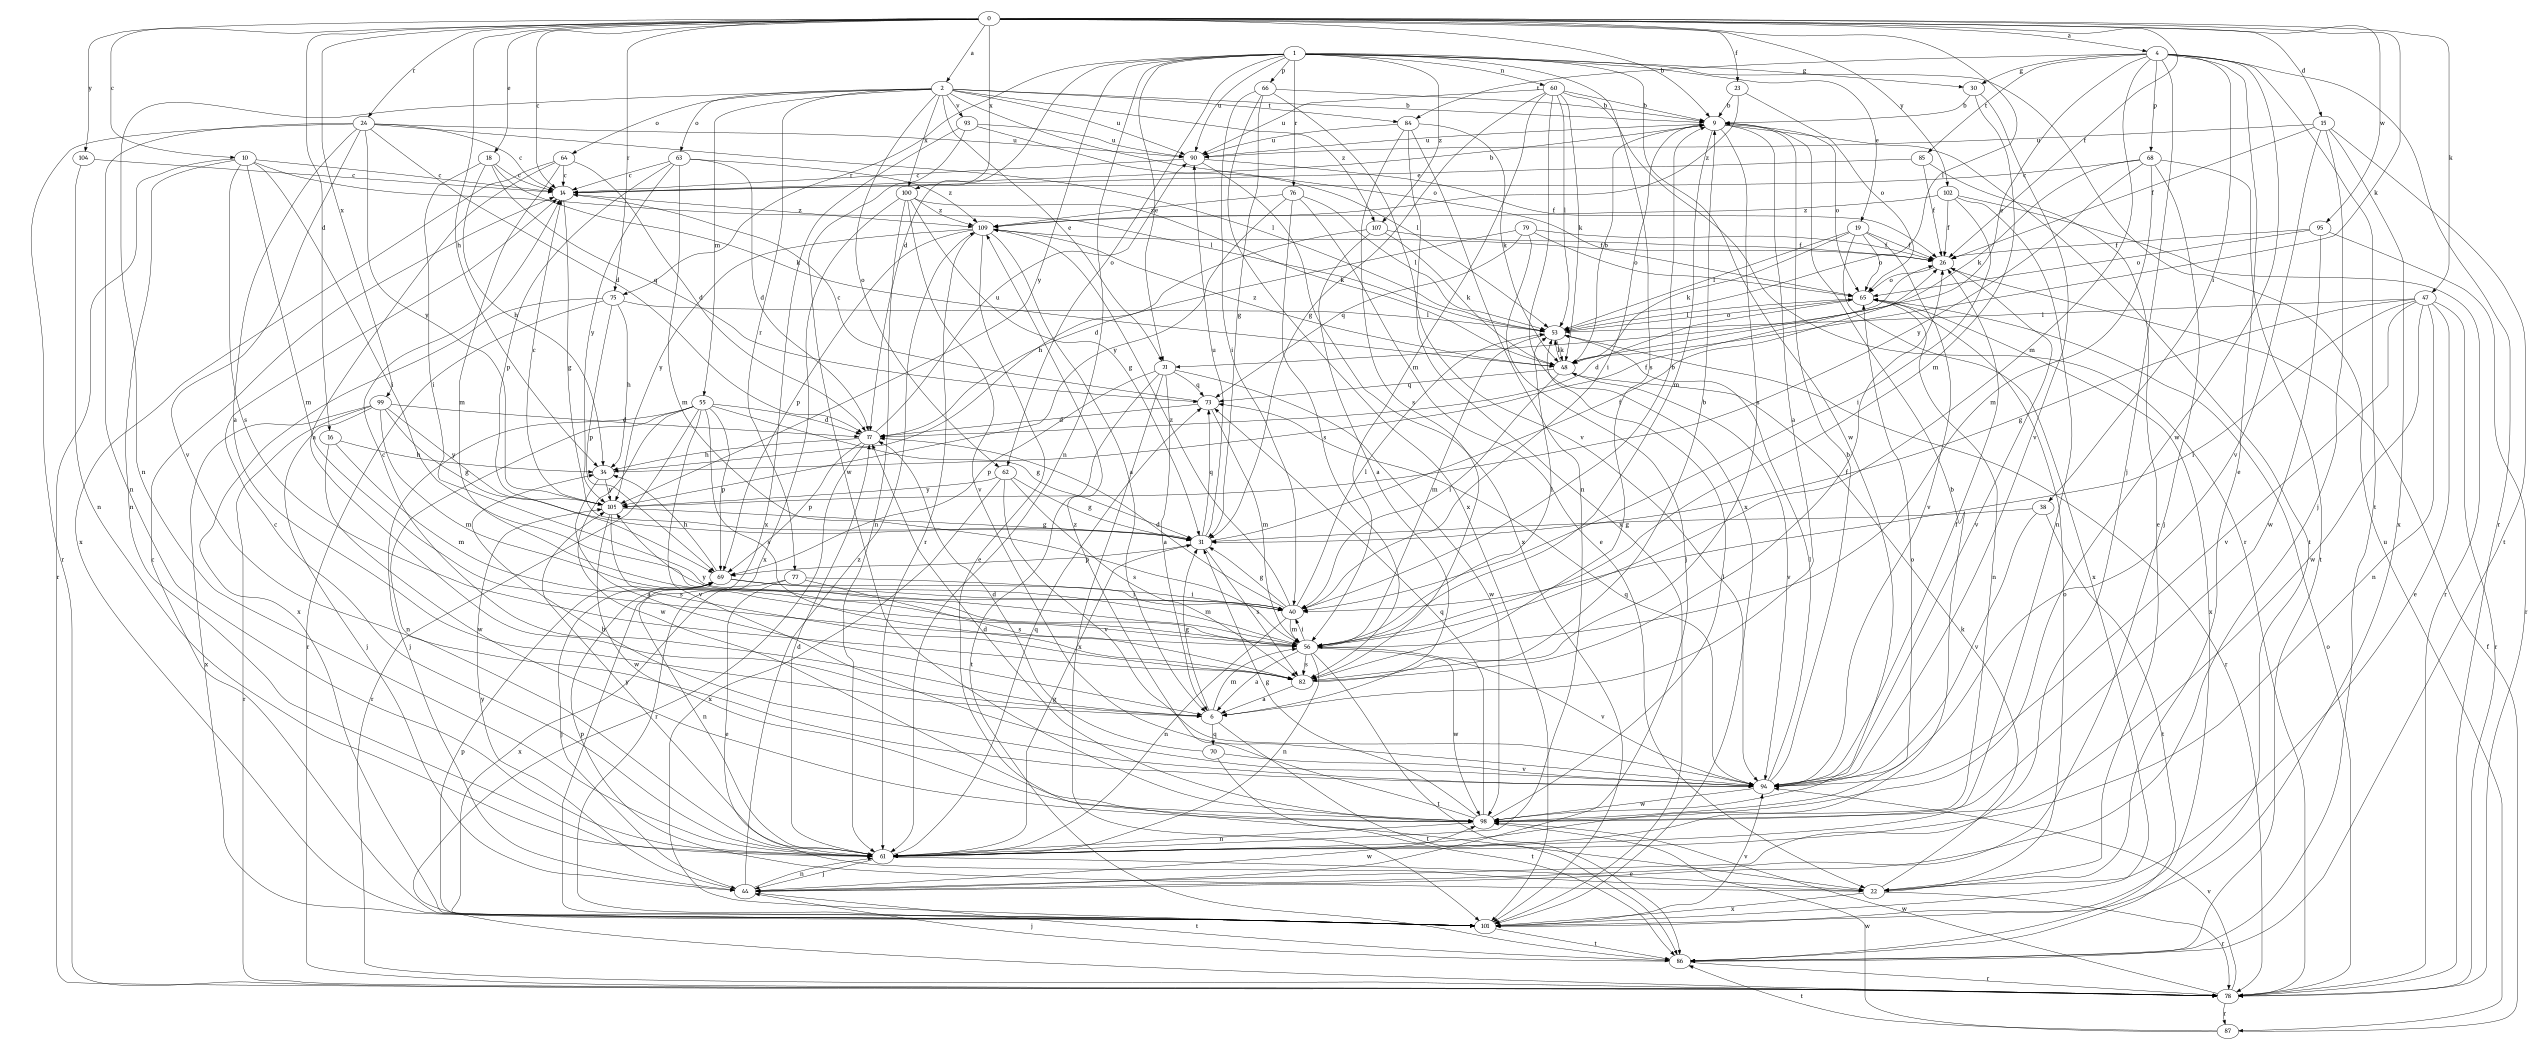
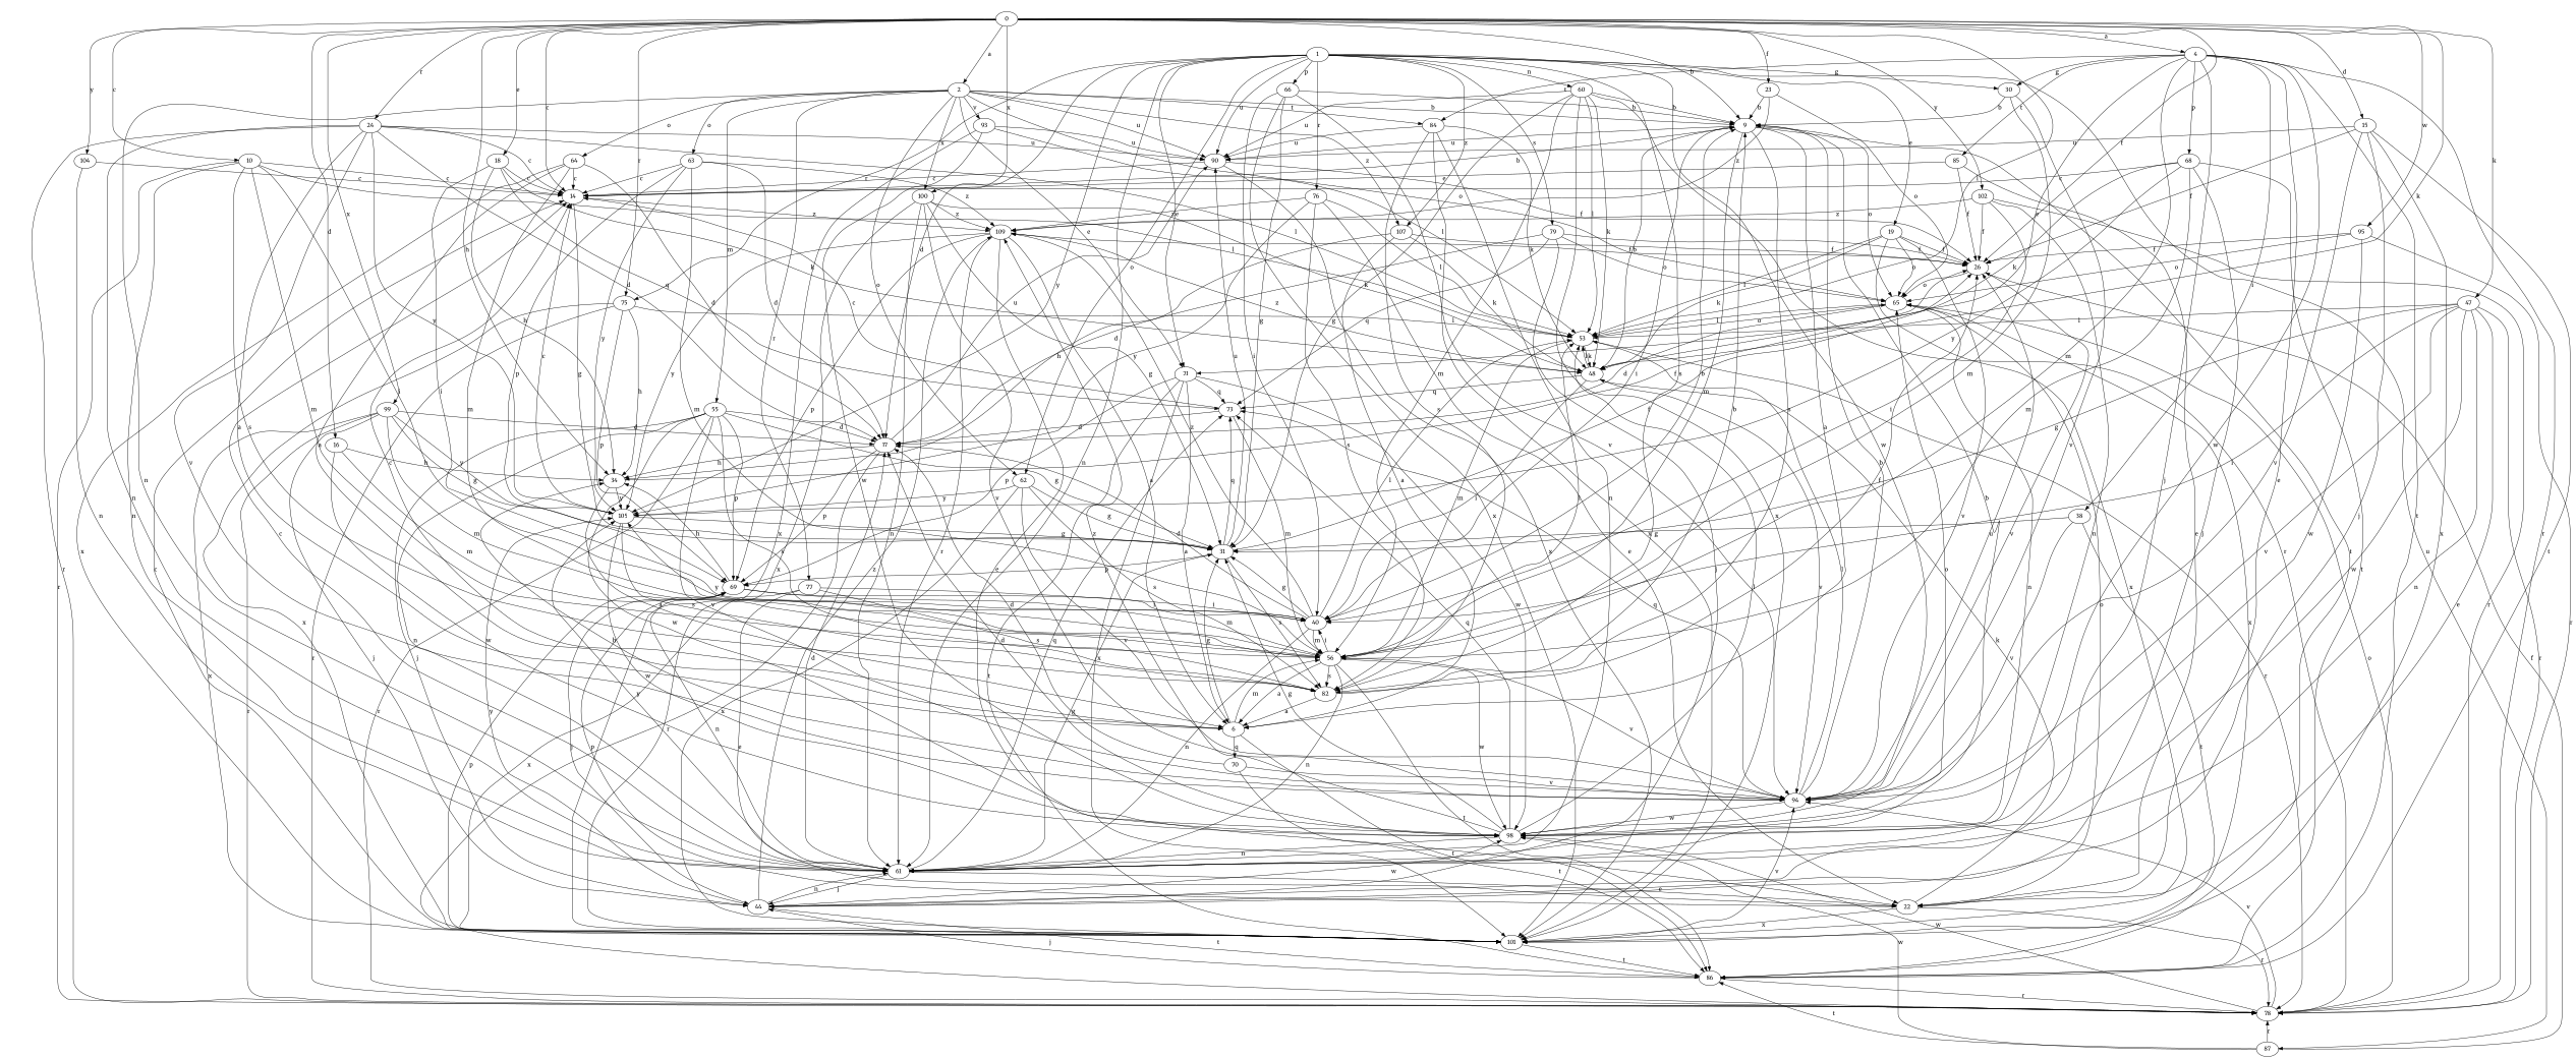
  strict digraph {
    fontname=Merriweather
    node [fontname=Merriweather]
    edge [fontname=Merriweather]
    0
    2
    4
    9
    10
    14
    15
    16
    18
    23
    26
    34
    47
    48
    53
    n16 [label=24]
    75
    95
    99
    100
    102
    104
    21
    61
    62
    90
    107
    55
    63
    64
    65
    77
    84
    93
    30
    98
    22
    38
    44
    56
    68
    78
    85
    86
    82
    n46 [label=6]
    40
    31
    109
    94
    101
    73
    105
    17
    69
    1
    19
    60
    66
    76
    79
    87
    70
    0 -> 2 [label=a]
    0 -> 4 [label=a]
    0 -> 9 [label=b]
    0 -> 10 [label=c]
    0 -> 14 [label=c]
    0 -> 15 [label=d]
    0 -> 16 [label=d]
    0 -> 18 [label=e]
    0 -> 23 [label=f]
    0 -> 26 [label=f]
    0 -> 34 [label=h]
    0 -> 47 [label=k]
    0 -> 48 [label=k]
    0 -> 53 [label=l]
    0 -> n16 [label=r]
    0 -> 75 [label=r]
    0 -> 95 [label=w]
    0 -> 99 [label=x]
    0 -> 100 [label=x]
    0 -> 102 [label=y]
    0 -> 104 [label=y]
    2 -> 9 [label=b]
    2 -> 100 [label=x]
    2 -> 21 [label=e]
    2 -> 61 [label=n]
    2 -> 62 [label=o]
    2 -> 90 [label=u]
    2 -> 107 [label=z]
    2 -> 55 [label=m]
    2 -> 63 [label=o]
    2 -> 64 [label=o]
    2 -> 65 [label=o]
    2 -> 77 [label=r]
    2 -> 84 [label=t]
    2 -> 93 [label=v]
    4 -> 21 [label=e]
    4 -> 84 [label=t]
    4 -> 30 [label=g]
    4 -> 98 [label=w]
    4 -> 22 [label=e]
    4 -> 38 [label=i]
    4 -> 44 [label=j]
    4 -> 56 [label=m]
    4 -> 68 [label=p]
    4 -> 78 [label=r]
    4 -> 85 [label=t]
    4 -> 86 [label=t]
    9 -> 90 [label=u]
    9 -> 65 [label=o]
    9 -> 56 [label=m]
    9 -> 86 [label=t]
    9 -> 82 [label=s]
    9 -> n46 [label=a]
    9 -> 40 [label=i]
    10 -> 14 [label=c]
    10 -> 53 [label=l]
    10 -> 61 [label=n]
    10 -> 56 [label=m]
    10 -> 78 [label=r]
    10 -> 82 [label=s]
    10 -> 40 [label=i]
    14 -> 9 [label=b]
    14 -> 31 [label=g]
    14 -> 109 [label=z]
    15 -> 26 [label=f]
    15 -> 90 [label=u]
    15 -> 44 [label=j]
    15 -> 86 [label=t]
    15 -> 94 [label=v]
    15 -> 101 [label=x]
    16 -> 34 [label=h]
    16 -> 98 [label=w]
    16 -> 56 [label=m]
    18 -> 14 [label=c]
    18 -> 34 [label=h]
    18 -> 48 [label=k]
    18 -> 40 [label=i]
    18 -> 73 [label=q]
    23 -> 9 [label=b]
    23 -> 65 [label=o]
    23 -> 109 [label=z]
    26 -> 65 [label=o]
    26 -> 94 [label=v]
    34 -> 26 [label=f]
    34 -> n46 [label=a]
    34 -> 105 [label=y]
    47 -> 53 [label=l]
    47 -> 61 [label=n]
    47 -> 98 [label=w]
    47 -> 22 [label=e]
    47 -> 78 [label=r]
    47 -> 40 [label=i]
    47 -> 31 [label=g]
    47 -> 94 [label=v]
    48 -> 9 [label=b]
    48 -> 53 [label=l]
    48 -> 40 [label=i]
    48 -> 109 [label=z]
    48 -> 94 [label=v]
    48 -> 73 [label=q]
    53 -> 48 [label=k]
    53 -> 65 [label=o]
    53 -> 56 [label=m]
    53 -> 78 [label=r]
    n16 -> 14 [label=c]
    n16 -> 53 [label=l]
    n16 -> 61 [label=n]
    n16 -> 90 [label=u]
    n16 -> 78 [label=r]
    n16 -> n46 [label=a]
    n16 -> 94 [label=v]
    n16 -> 105 [label=y]
    n16 -> 17 [label=d]
    75 -> 34 [label=h]
    75 -> 53 [label=l]
    75 -> 78 [label=r]
    75 -> 101 [label=x]
    75 -> 69 [label=p]
    95 -> 26 [label=f]
    95 -> 65 [label=o]
    95 -> 98 [label=w]
    95 -> 78 [label=r]
    99 -> 44 [label=j]
    99 -> 56 [label=m]
    99 -> 78 [label=r]
    99 -> 31 [label=g]
    99 -> 101 [label=x]
    99 -> 105 [label=y]
    99 -> 17 [label=d]
    100 -> 48 [label=k]
    100 -> 61 [label=n]
    100 -> 31 [label=g]
    100 -> 109 [label=z]
    100 -> 94 [label=v]
    100 -> 101 [label=x]
    102 -> 26 [label=f]
    102 -> 61 [label=n]
    102 -> 78 [label=r]
    102 -> 40 [label=i]
    102 -> 109 [label=z]
    104 -> 14 [label=c]
    104 -> 61 [label=n]
    21 -> 98 [label=w]
    21 -> 86 [label=t]
    21 -> n46 [label=a]
    21 -> 101 [label=x]
    21 -> 73 [label=q]
    21 -> 69 [label=p]
    61 -> 9 [label=b]
    61 -> 14 [label=c]
    61 -> 22 [label=e]
    61 -> 44 [label=j]
    61 -> 31 [label=g]
    61 -> 73 [label=q]
    61 -> 105 [label=y]
    61 -> 17 [label=d]
    62 -> 82 [label=s]
    62 -> 31 [label=g]
    62 -> 94 [label=v]
    62 -> 101 [label=x]
    62 -> 105 [label=y]
    90 -> 14 [label=c]
    90 -> 26 [label=f]
    90 -> 101 [label=x]
    107 -> 26 [label=f]
    107 -> 34 [label=h]
    107 -> 48 [label=k]
    107 -> n46 [label=a]
    55 -> 61 [label=n]
    55 -> 98 [label=w]
    55 -> 44 [label=j]
    55 -> 78 [label=r]
    55 -> 82 [label=s]
    55 -> 31 [label=g]
    55 -> 94 [label=v]
    55 -> 17 [label=d]
    55 -> 69 [label=p]
    63 -> 14 [label=c]
    63 -> 56 [label=m]
    63 -> 109 [label=z]
    63 -> 105 [label=y]
    63 -> 17 [label=d]
    63 -> 69 [label=p]
    64 -> 14 [label=c]
    64 -> 56 [label=m]
    64 -> n46 [label=a]
    64 -> 101 [label=x]
    64 -> 17 [label=d]
    65 -> 53 [label=l]
    65 -> 61 [label=n]
    65 -> 101 [label=x]
    65 -> 17 [label=d]
    77 -> 22 [label=e]
    77 -> 82 [label=s]
    77 -> 40 [label=i]
    77 -> 101 [label=x]
    84 -> 48 [label=k]
    84 -> 61 [label=n]
    84 -> 90 [label=u]
    84 -> 82 [label=s]
    84 -> 101 [label=x]
    93 -> 53 [label=l]
    93 -> 90 [label=u]
    93 -> 98 [label=w]
    93 -> 101 [label=x]
    30 -> 9 [label=b]
    30 -> 56 [label=m]
    30 -> 94 [label=v]
    98 -> 53 [label=l]
    98 -> 61 [label=n]
    98 -> 65 [label=o]
    98 -> 31 [label=g]
    98 -> 109 [label=z]
    98 -> 73 [label=q]
    98 -> 17 [label=d]
    22 -> 48 [label=k]
    22 -> 65 [label=o]
    22 -> 78 [label=r]
    22 -> 101 [label=x]
    22 -> 69 [label=p]
    38 -> 86 [label=t]
    38 -> 31 [label=g]
    38 -> 94 [label=v]
    44 -> 61 [label=n]
    44 -> 98 [label=w]
    44 -> 86 [label=t]
    44 -> 109 [label=z]
    44 -> 105 [label=y]
    56 -> 53 [label=l]
    56 -> 61 [label=n]
    56 -> 98 [label=w]
    56 -> 86 [label=t]
    56 -> 82 [label=s]
    56 -> n46 [label=a]
    56 -> 40 [label=i]
    56 -> 94 [label=v]
    56 -> 105 [label=y]
    68 -> 14 [label=c]
    68 -> 48 [label=k]
    68 -> 44 [label=j]
    68 -> 56 [label=m]
    68 -> 86 [label=t]
    68 -> 105 [label=y]
    78 -> 65 [label=o]
    78 -> 98 [label=w]
    78 -> 94 [label=v]
    85 -> 14 [label=e]
    85 -> 26 [label=f]
    85 -> 22 [label=e]
    86 -> 44 [label=j]
    86 -> 78 [label=r]
    82 -> 9 [label=b]
    82 -> 26 [label=f]
    82 -> n46 [label=a]
    n46 -> 14 [label=c]
    n46 -> 56 [label=m]
    n46 -> 86 [label=t]
    n46 -> 31 [label=g]
    n46 -> 70 [label=q]
    40 -> 9 [label=b]
    40 -> 53 [label=l]
    40 -> 61 [label=n]
    40 -> 56 [label=m]
    40 -> 31 [label=g]
    40 -> 109 [label=z]
    40 -> 17 [label=d]
    31 -> 26 [label=f]
    31 -> 90 [label=u]
    31 -> 82 [label=s]
    31 -> 73 [label=q]
    31 -> 69 [label=p]
    109 -> 26 [label=f]
    109 -> 61 [label=r]
    109 -> 22 [label=e]
    109 -> n46 [label=a]
    109 -> 105 [label=y]
    109 -> 69 [label=p]
    94 -> 9 [label=b]
-   94 -> 26 [label=f]
+   94 -> 26 [label=u]
    94 -> 34 [label=h]
    94 -> 53 [label=l]
    94 -> 98 [label=w]
    94 -> 73 [label=q]
    101 -> 14 [label=c]
    101 -> 86 [label=t]
    101 -> 94 [label=v]
    101 -> 69 [label=p]
    73 -> 14 [label=c]
    73 -> 56 [label=m]
    73 -> 17 [label=d]
    105 -> 14 [label=c]
    105 -> 98 [label=w]
    105 -> 82 [label=s]
    105 -> 31 [label=g]
    17 -> 34 [label=h]
    17 -> 90 [label=u]
    17 -> 78 [label=r]
    17 -> 69 [label=p]
    69 -> 34 [label=h]
    69 -> 61 [label=n]
    69 -> 44 [label=j]
    69 -> 56 [label=m]
    69 -> 40 [label=i]
    1 -> 75 [label=r]
    1 -> 21 [label=e]
    1 -> 61 [label=n]
    1 -> 62 [label=o]
    1 -> 90 [label=u]
    1 -> 107 [label=z]
    1 -> 30 [label=g]
    1 -> 98 [label=w]
    1 -> 82 [label=s]
    1 -> 105 [label=y]
    1 -> 17 [label=d]
    1 -> 19 [label=e]
    1 -> 60 [label=n]
    1 -> 66 [label=p]
    1 -> 76 [label=r]
+   1 -> 79 [label=s]
    1 -> 87 [label=u]
    19 -> 26 [label=f]
    19 -> 48 [label=k]
    19 -> 53 [label=l]
    19 -> 65 [label=o]
    19 -> 94 [label=v]
    19 -> 101 [label=x]
    60 -> 9 [label=b]
    60 -> 48 [label=k]
    60 -> 53 [label=l]
    60 -> 90 [label=u]
    60 -> 56 [label=m]
    60 -> 78 [label=r]
    60 -> 31 [label=g]
    60 -> 101 [label=x]
    66 -> 9 [label=b]
    66 -> 40 [label=i]
    66 -> 31 [label=g]
    66 -> 94 [label=v]
    66 -> 101 [label=x]
    76 -> 53 [label=l]
    76 -> 22 [label=e]
    76 -> 82 [label=s]
    76 -> 109 [label=z]
    76 -> 105 [label=y]
    79 -> 26 [label=f]
    79 -> 65 [label=o]
    79 -> 44 [label=j]
    79 -> 73 [label=q]
    79 -> 17 [label=d]
    87 -> 26 [label=f]
    87 -> 98 [label=w]
-   78 -> 87 [label=r]
+   87 -> 78 [label=r]
    87 -> 86 [label=t]
    70 -> 86 [label=t]
    70 -> 94 [label=v]
    70 -> 17 [label=d]
  }
